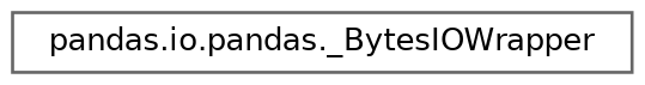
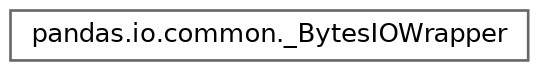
  digraph {
    rankdir=LR
-   n1 [color=grey40 fillcolor=white fontname=Helvetica fontsize=10 height=0.2 label="pandas.io.pandas._BytesIOWrapper" shape=box style=filled width=0.4]
+   n1 [color=grey40 fillcolor=white fontname=Helvetica fontsize=10 height=0.2 label="pandas.io.common._BytesIOWrapper" shape=box style=filled width=0.4]
  }
